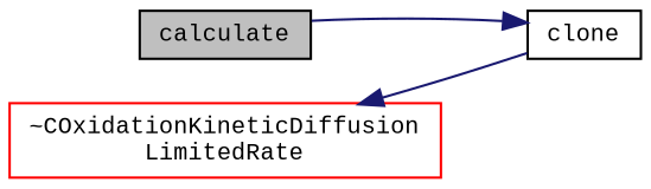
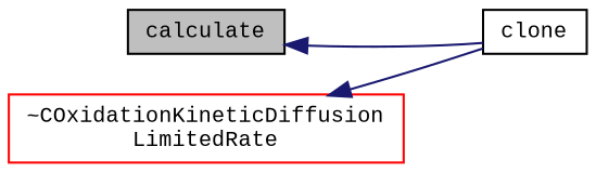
  digraph {
    fontname="Liberation Mono"
    rankdir=LR
    node [color=black fontname="Liberation Mono" fontsize=10 shape=record]
    edge [color=midnightblue dir=back fontname="Liberation Mono" fontsize=10 labelfontname=FreeSans labelfontsize=10 style=solid]
    n1 [fillcolor=grey75 fontcolor=black height=0.2 label=calculate style=filled width=0.4]
    n2 [height=0.2 label=clone width=0.4]
    n3 [color=red height=0.2 label="~COxidationKineticDiffusion\lLimitedRate" width=0.4]
-   n2 -> n1
+   n1 -> n2
    n3 -> n2
  }
